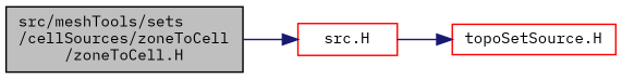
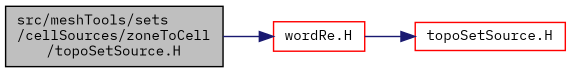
  digraph {
    fontname="IBM Plex Mono"
    rankdir=LR
    node [color=red fontname="IBM Plex Mono" fontsize=10 shape=record]
    edge [color=midnightblue fontname="IBM Plex Mono" fontsize=10 labelfontname=Helvetica labelfontsize=10 style=solid]
-   n1 [color=black fillcolor=grey75 fontcolor=black height=0.2 label="src/meshTools/sets\l/cellSources/zoneToCell\l/zoneToCell.H" style=filled width=0.4]
-   n2 [height=0.2 label="src.H" width=0.4]
+   n1 [color=black fillcolor=grey75 fontcolor=black height=0.2 label="src/meshTools/sets\l/cellSources/zoneToCell\l/topoSetSource.H" style=filled width=0.4]
+   n2 [height=0.2 label="wordRe.H" width=0.4]
    n3 [height=0.2 label="topoSetSource.H" width=0.4]
    n1 -> n2
    n2 -> n3
  }
